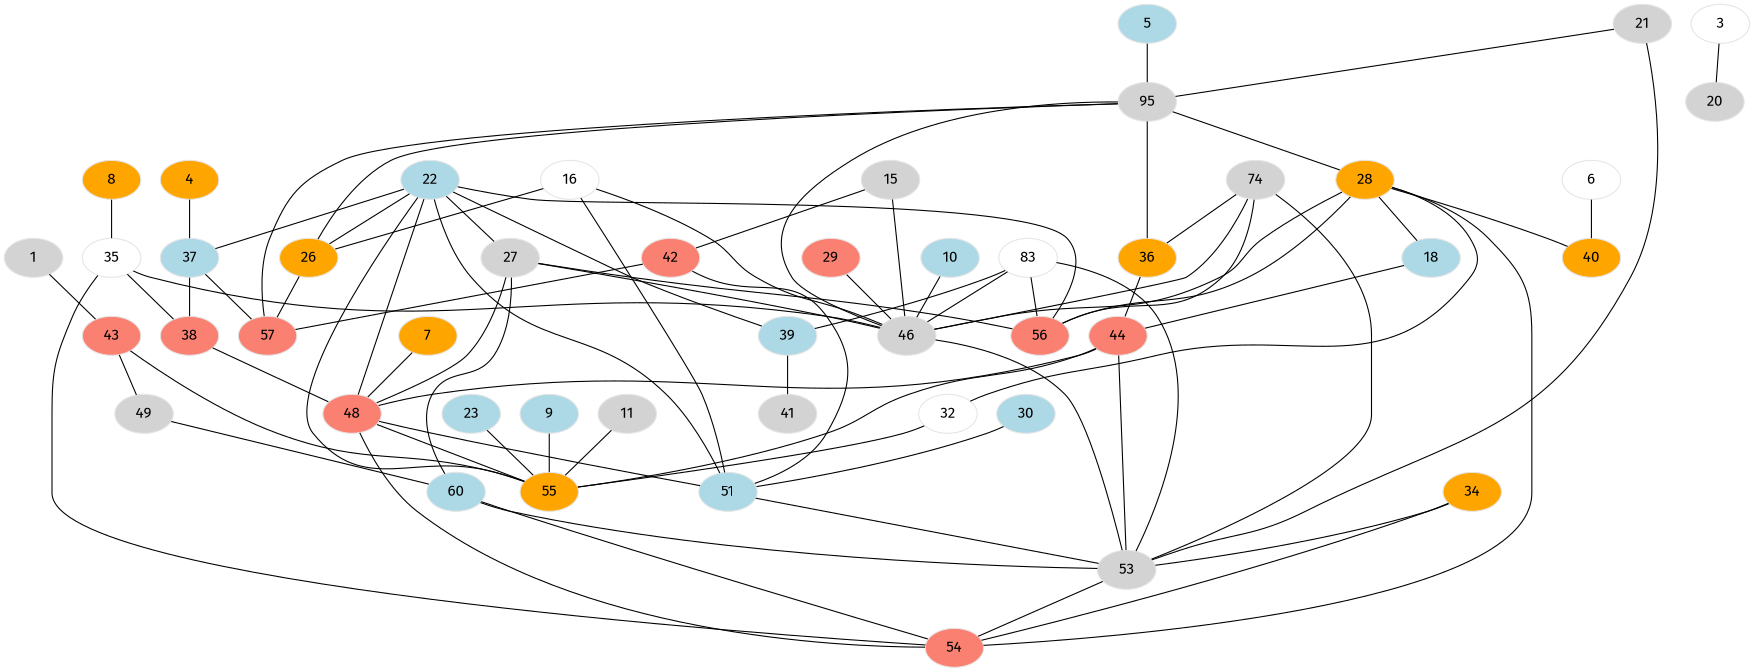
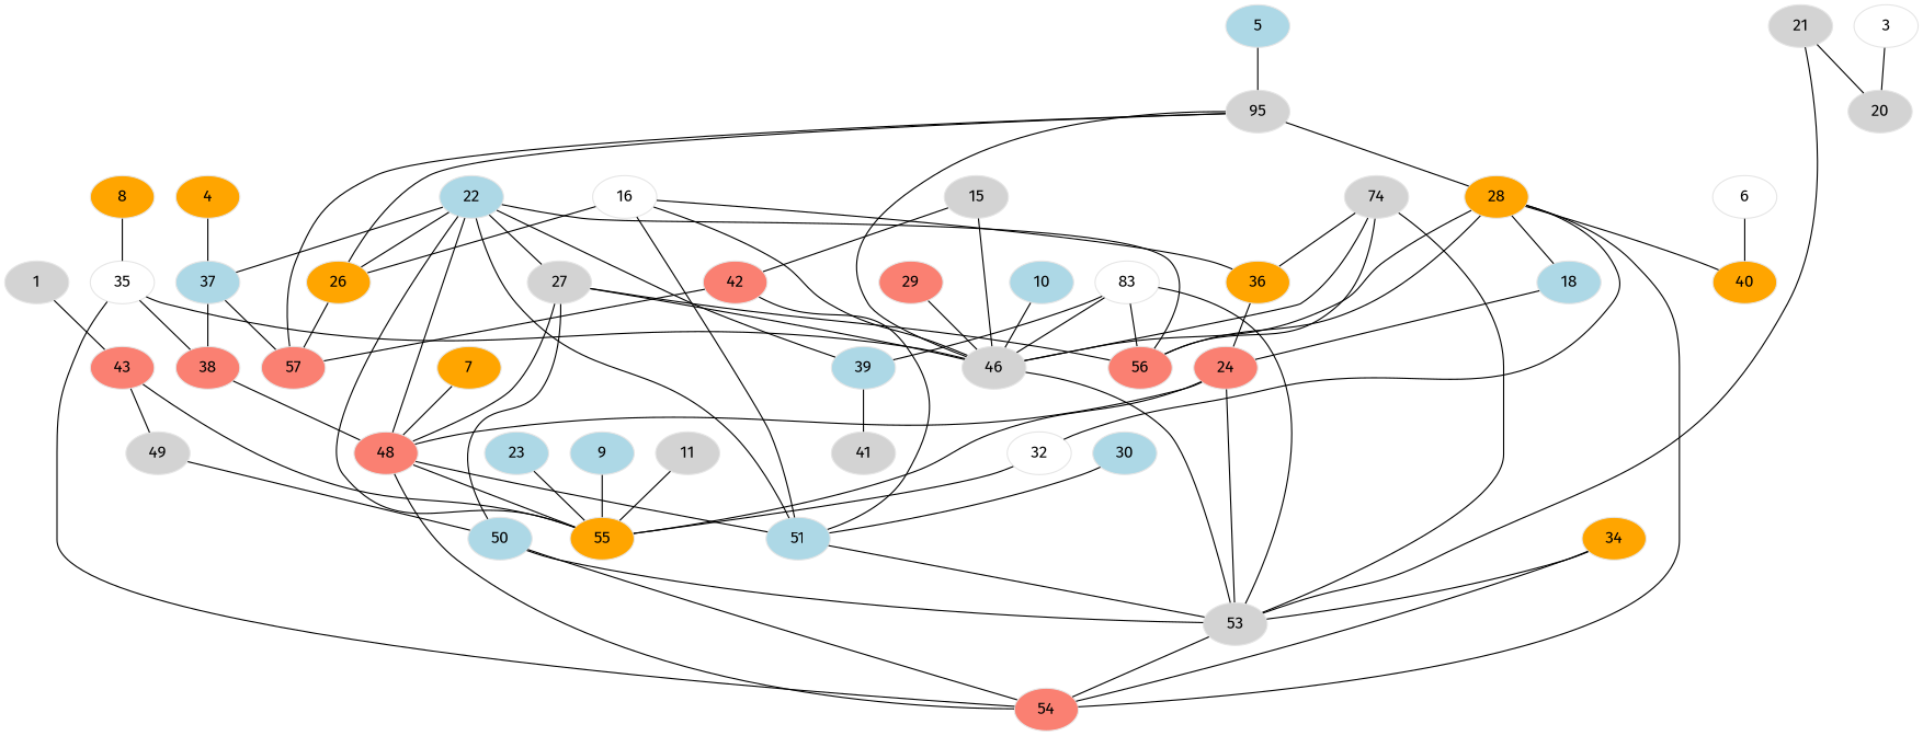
  graph {
    fontname="Fira Sans"
    node [color=gray90 fillcolor=lightgrey fontname="Fira Sans" style=filled]
    edge [fontname="Fira Sans" weight=1.0]
    43 [fillcolor=salmon]
    1
    55 [fillcolor=orange]
    49
    3 [fillcolor=white]
    20
    4 [fillcolor=orange]
    37 [fillcolor=lightblue]
    57 [fillcolor=salmon]
    38 [fillcolor=salmon]
    5 [fillcolor=lightblue]
    n12 [label=95]
    46
    26 [fillcolor=orange]
    28 [fillcolor=orange]
    6 [fillcolor=white]
    40 [fillcolor=orange]
    7 [fillcolor=orange]
    48 [fillcolor=salmon]
    51 [fillcolor=lightblue]
    54 [fillcolor=salmon]
    8 [fillcolor=orange]
    35 [fillcolor=white]
    9 [fillcolor=lightblue]
    10 [fillcolor=lightblue]
    53
    n27 [label=11]
    15
    42 [fillcolor=salmon]
    16 [fillcolor=white]
    36 [fillcolor=orange]
-   44 [fillcolor=salmon]
+   44 [fillcolor=salmon label=24]
    18 [fillcolor=lightblue]
    21
    22 [fillcolor=lightblue]
    27
    39 [fillcolor=lightblue]
    56 [fillcolor=salmon]
-   50 [fillcolor=lightblue label=60]
+   50 [fillcolor=lightblue]
    41
    23 [fillcolor=lightblue]
    n42 [label=74]
    32 [fillcolor=white]
    29 [fillcolor=salmon]
    30 [fillcolor=lightblue]
    n46 [fillcolor=white label=83]
    34 [fillcolor=orange]
    43 -- 55
    43 -- 49
    1 -- 43
    49 -- 50
    3 -- 20
    4 -- 37
    37 -- 57
    37 -- 38
    38 -- 48
    5 -- n12
    n12 -- 57
    n12 -- 46
    n12 -- 26
    n12 -- 28
    46 -- 53
    26 -- 57
    28 -- 46 [weight=2.0]
    28 -- 40
    28 -- 54
    28 -- 18
    28 -- 56
    28 -- 32
    6 -- 40
    7 -- 48
    48 -- 55
    48 -- 51
    48 -- 54
    51 -- 53
    8 -- 35
    35 -- 38
    35 -- 46
    35 -- 54
    9 -- 55
    10 -- 46
    53 -- 54
    n27 -- 55
    15 -- 46 [weight=2.0]
    15 -- 42
    42 -- 57
    42 -- 51
    16 -- 46
    16 -- 26 [weight=2.0]
    16 -- 51 [weight=2.0]
-   n12 -- 36 [weight=2.0]
+   16 -- 36 [weight=2.0]
    36 -- 44
    44 -- 55 [weight=2.0]
    44 -- 48
    44 -- 53 [weight=2.0]
    18 -- 44
-   21 -- n12
+   21 -- 20
    21 -- 53
    22 -- 55
    22 -- 37
    22 -- 26
    22 -- 48
    22 -- 51
    22 -- 27
    22 -- 39
    22 -- 56
    27 -- 46
    27 -- 48
    27 -- 56
    27 -- 50
    39 -- 41
    50 -- 54
    50 -- 53
    23 -- 55
    n42 -- 46
    n42 -- 53
    n42 -- 36
    n42 -- 56
    32 -- 55
    29 -- 46
    30 -- 51
    n46 -- 46
    n46 -- 53
    n46 -- 39
    n46 -- 56
    34 -- 54
    34 -- 53
  }
